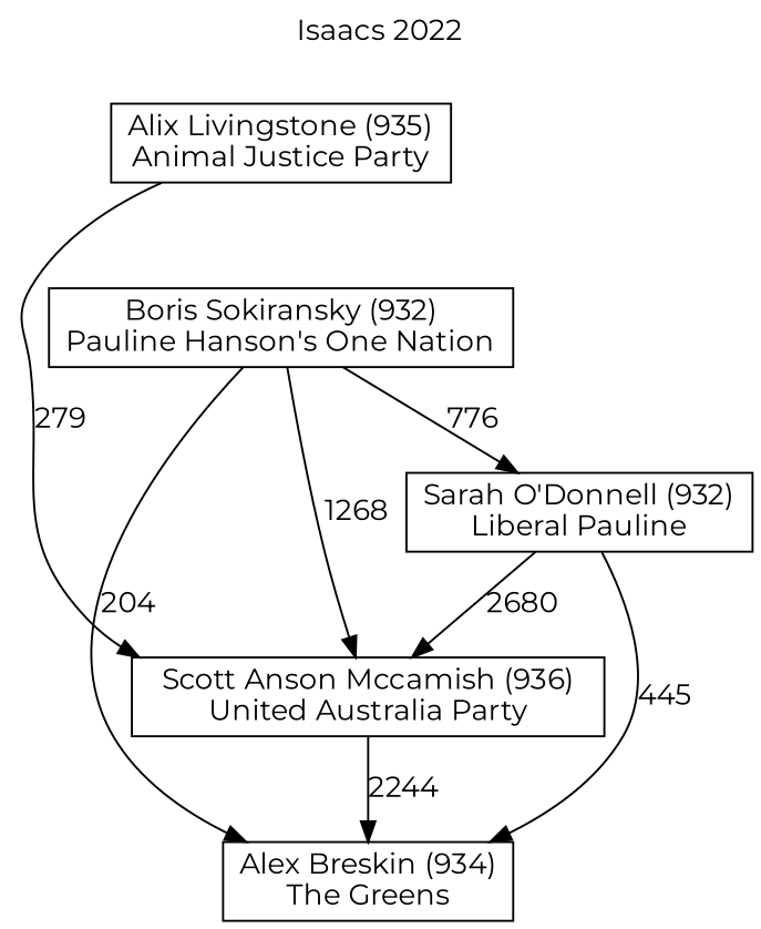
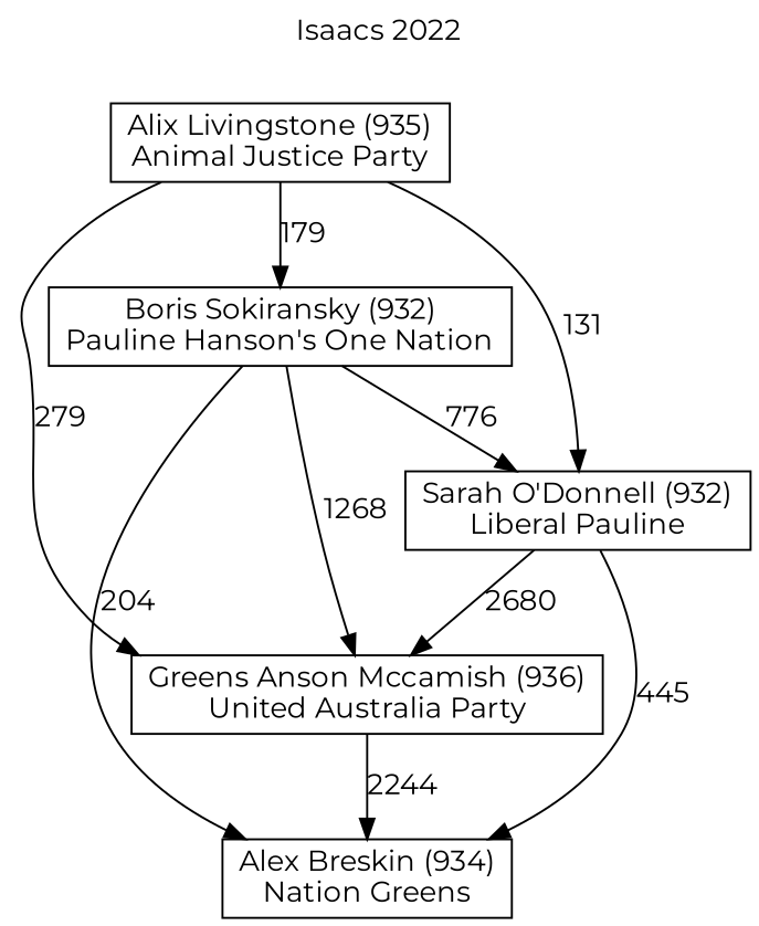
  digraph {
    fontname=Montserrat
    label="Isaacs 2022"
    labelloc=t
    mclimit=10
    node [fontname=Montserrat shape=box]
    edge [fontname=Montserrat]
    n1 [label="Sarah O'Donnell (932)\nLiberal Pauline"]
-   n2 [label="Scott Anson Mccamish (936)\nUnited Australia Party"]
-   n3 [label="Alex Breskin (934)\nThe Greens"]
+   n2 [label="Greens Anson Mccamish (936)\nUnited Australia Party"]
+   n3 [label="Alex Breskin (934)\nNation Greens"]
    n4 [label="Boris Sokiransky (932)\nPauline Hanson's One Nation"]
    n5 [label="Alix Livingstone (935)\nAnimal Justice Party"]
    n1 -> n2 [label=2680]
    n1 -> n3 [label=445]
    n2 -> n3 [label=2244]
    n4 -> n1 [label=776]
    n4 -> n2 [label=1268]
    n4 -> n3 [label=204]
+   n5 -> n1 [label=131]
    n5 -> n2 [label=279]
+   n5 -> n4 [label=179]
  }
